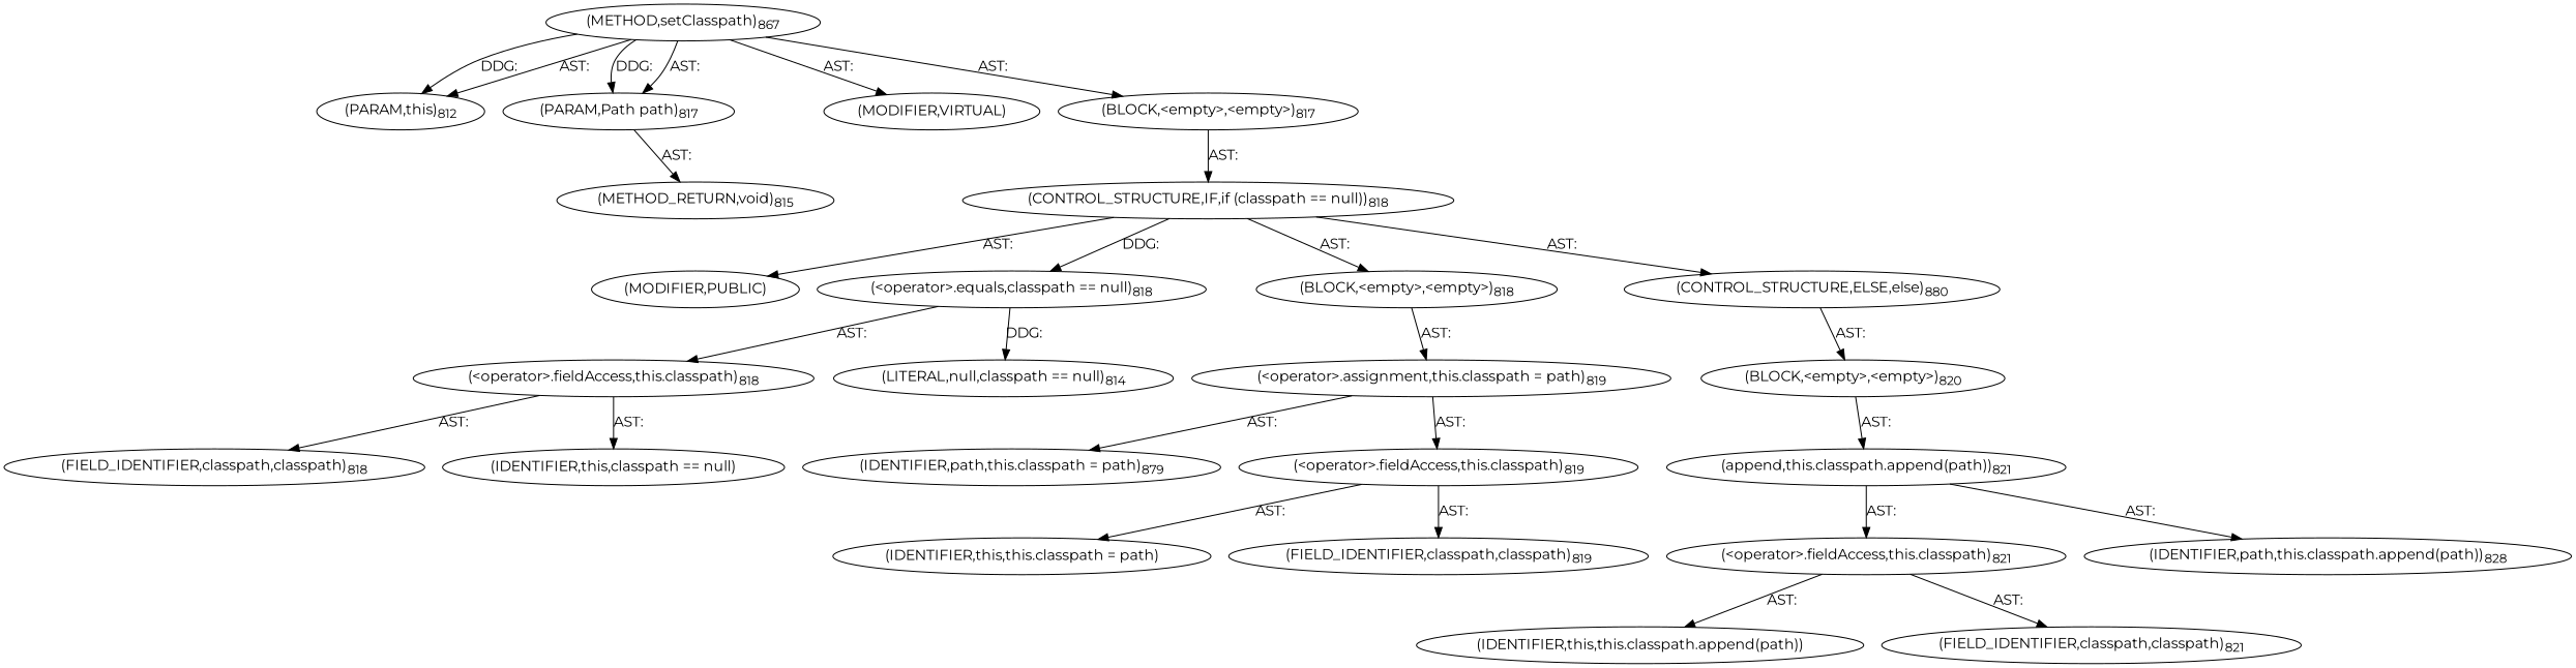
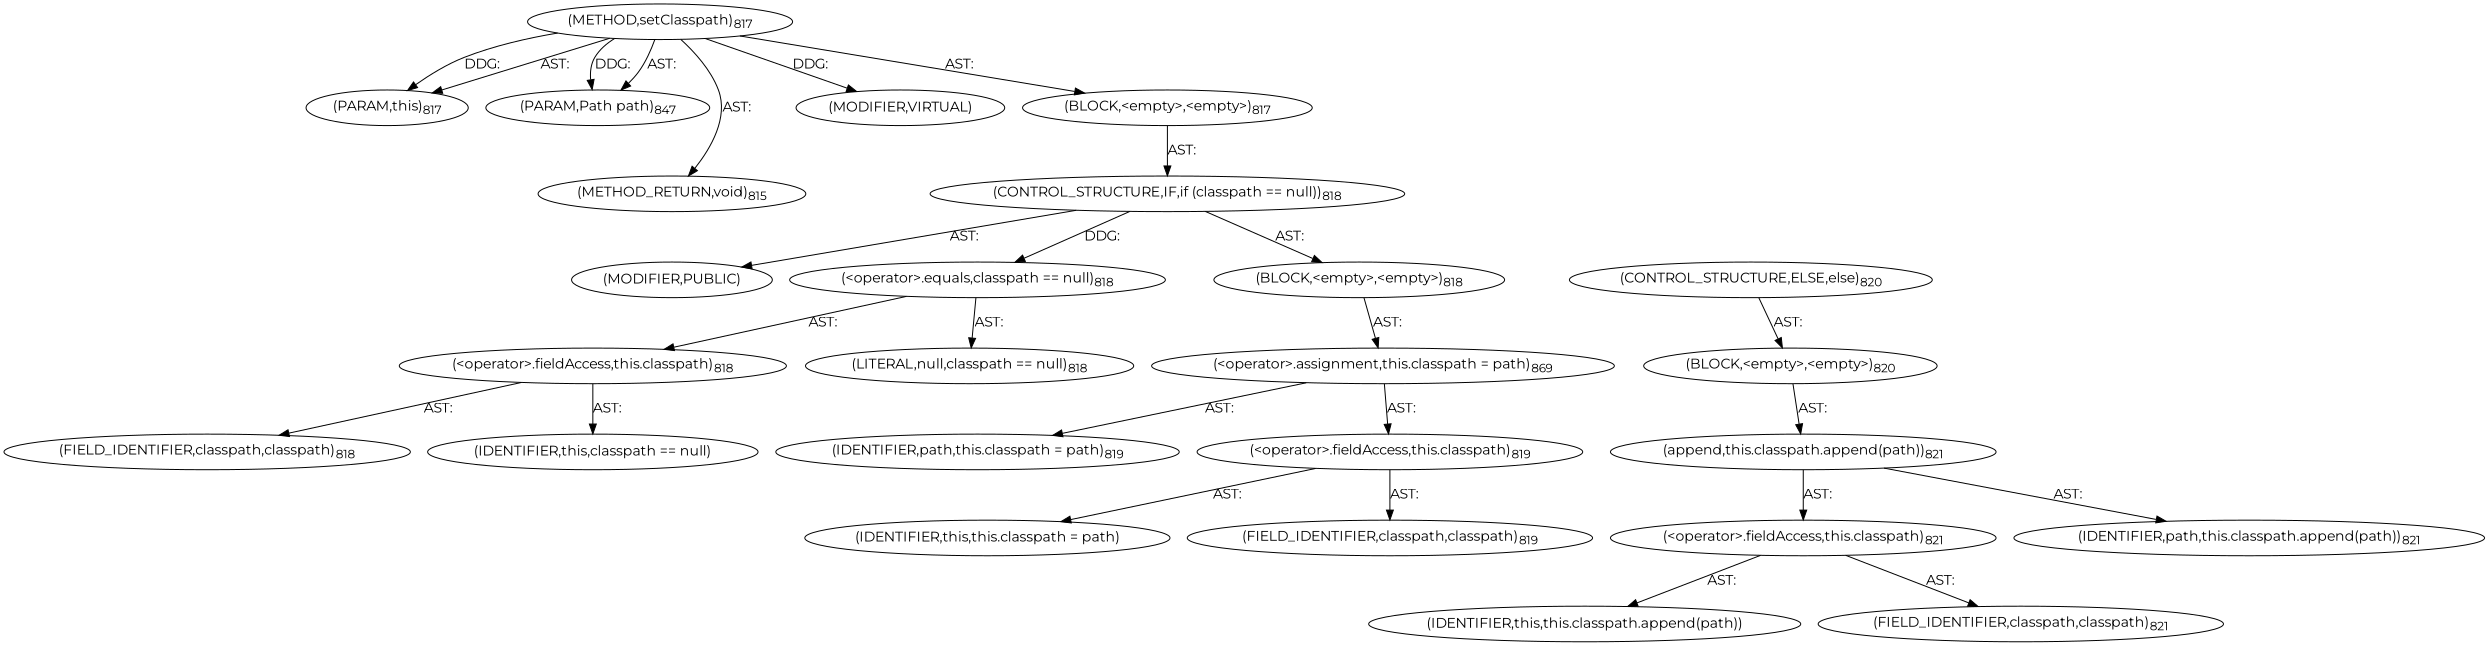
  digraph {
    fontname=Montserrat
    node [fontname=Montserrat]
    edge [fontname=Montserrat]
-   n1 [label=<(METHOD,setClasspath)<SUB>867</SUB>>]
-   n2 [label=<(PARAM,this)<SUB>812</SUB>>]
-   n3 [label=<(PARAM,Path path)<SUB>817</SUB>>]
+   n1 [label=<(METHOD,setClasspath)<SUB>817</SUB>>]
+   n2 [label=<(PARAM,this)<SUB>817</SUB>>]
+   n3 [label=<(PARAM,Path path)<SUB>847</SUB>>]
    n4 [label=<(BLOCK,&lt;empty&gt;,&lt;empty&gt;)<SUB>817</SUB>>]
    n5 [label=<(MODIFIER,VIRTUAL)>]
    n6 [label=<(METHOD_RETURN,void)<SUB>815</SUB>>]
    n7 [label=<(CONTROL_STRUCTURE,IF,if (classpath == null))<SUB>818</SUB>>]
    n8 [label=<(MODIFIER,PUBLIC)>]
    n9 [label=<(&lt;operator&gt;.equals,classpath == null)<SUB>818</SUB>>]
    n10 [label=<(BLOCK,&lt;empty&gt;,&lt;empty&gt;)<SUB>818</SUB>>]
-   n11 [label=<(CONTROL_STRUCTURE,ELSE,else)<SUB>880</SUB>>]
+   n11 [label=<(CONTROL_STRUCTURE,ELSE,else)<SUB>820</SUB>>]
    n12 [label=<(&lt;operator&gt;.fieldAccess,this.classpath)<SUB>818</SUB>>]
-   n13 [label=<(LITERAL,null,classpath == null)<SUB>814</SUB>>]
-   n14 [label=<(&lt;operator&gt;.assignment,this.classpath = path)<SUB>819</SUB>>]
+   n13 [label=<(LITERAL,null,classpath == null)<SUB>818</SUB>>]
+   n14 [label=<(&lt;operator&gt;.assignment,this.classpath = path)<SUB>869</SUB>>]
    n15 [label=<(BLOCK,&lt;empty&gt;,&lt;empty&gt;)<SUB>820</SUB>>]
    n16 [label=<(IDENTIFIER,this,classpath == null)>]
    n17 [label=<(FIELD_IDENTIFIER,classpath,classpath)<SUB>818</SUB>>]
    n18 [label=<(&lt;operator&gt;.fieldAccess,this.classpath)<SUB>819</SUB>>]
-   n19 [label=<(IDENTIFIER,path,this.classpath = path)<SUB>879</SUB>>]
+   n19 [label=<(IDENTIFIER,path,this.classpath = path)<SUB>819</SUB>>]
    n20 [label=<(IDENTIFIER,this,this.classpath = path)>]
    n21 [label=<(FIELD_IDENTIFIER,classpath,classpath)<SUB>819</SUB>>]
    n22 [label=<(append,this.classpath.append(path))<SUB>821</SUB>>]
    n23 [label=<(&lt;operator&gt;.fieldAccess,this.classpath)<SUB>821</SUB>>]
-   n24 [label=<(IDENTIFIER,path,this.classpath.append(path))<SUB>828</SUB>>]
+   n24 [label=<(IDENTIFIER,path,this.classpath.append(path))<SUB>821</SUB>>]
    n25 [label=<(IDENTIFIER,this,this.classpath.append(path))>]
    n26 [label=<(FIELD_IDENTIFIER,classpath,classpath)<SUB>821</SUB>>]
    n1 -> n2 [label="AST: "]
    n1 -> n2 [label="DDG: "]
    n1 -> n3 [label="AST: "]
    n1 -> n3 [label="DDG: "]
    n1 -> n4 [label="AST: "]
-   n1 -> n5 [label="AST: "]
-   n3 -> n6 [label="AST: "]
+   n1 -> n5 [label="DDG: "]
+   n1 -> n6 [label="AST: "]
    n4 -> n7 [label="AST: "]
    n7 -> n8 [label="AST: "]
    n7 -> n9 [label="DDG: "]
    n7 -> n10 [label="AST: "]
-   n7 -> n11 [label="AST: "]
    n9 -> n12 [label="AST: "]
-   n9 -> n13 [label="DDG: "]
+   n9 -> n13 [label="AST: "]
    n10 -> n14 [label="AST: "]
    n11 -> n15 [label="AST: "]
    n12 -> n16 [label="AST: "]
    n12 -> n17 [label="AST: "]
    n14 -> n18 [label="AST: "]
    n14 -> n19 [label="AST: "]
    n15 -> n22 [label="AST: "]
    n18 -> n20 [label="AST: "]
    n18 -> n21 [label="AST: "]
    n22 -> n23 [label="AST: "]
    n22 -> n24 [label="AST: "]
    n23 -> n25 [label="AST: "]
    n23 -> n26 [label="AST: "]
  }
